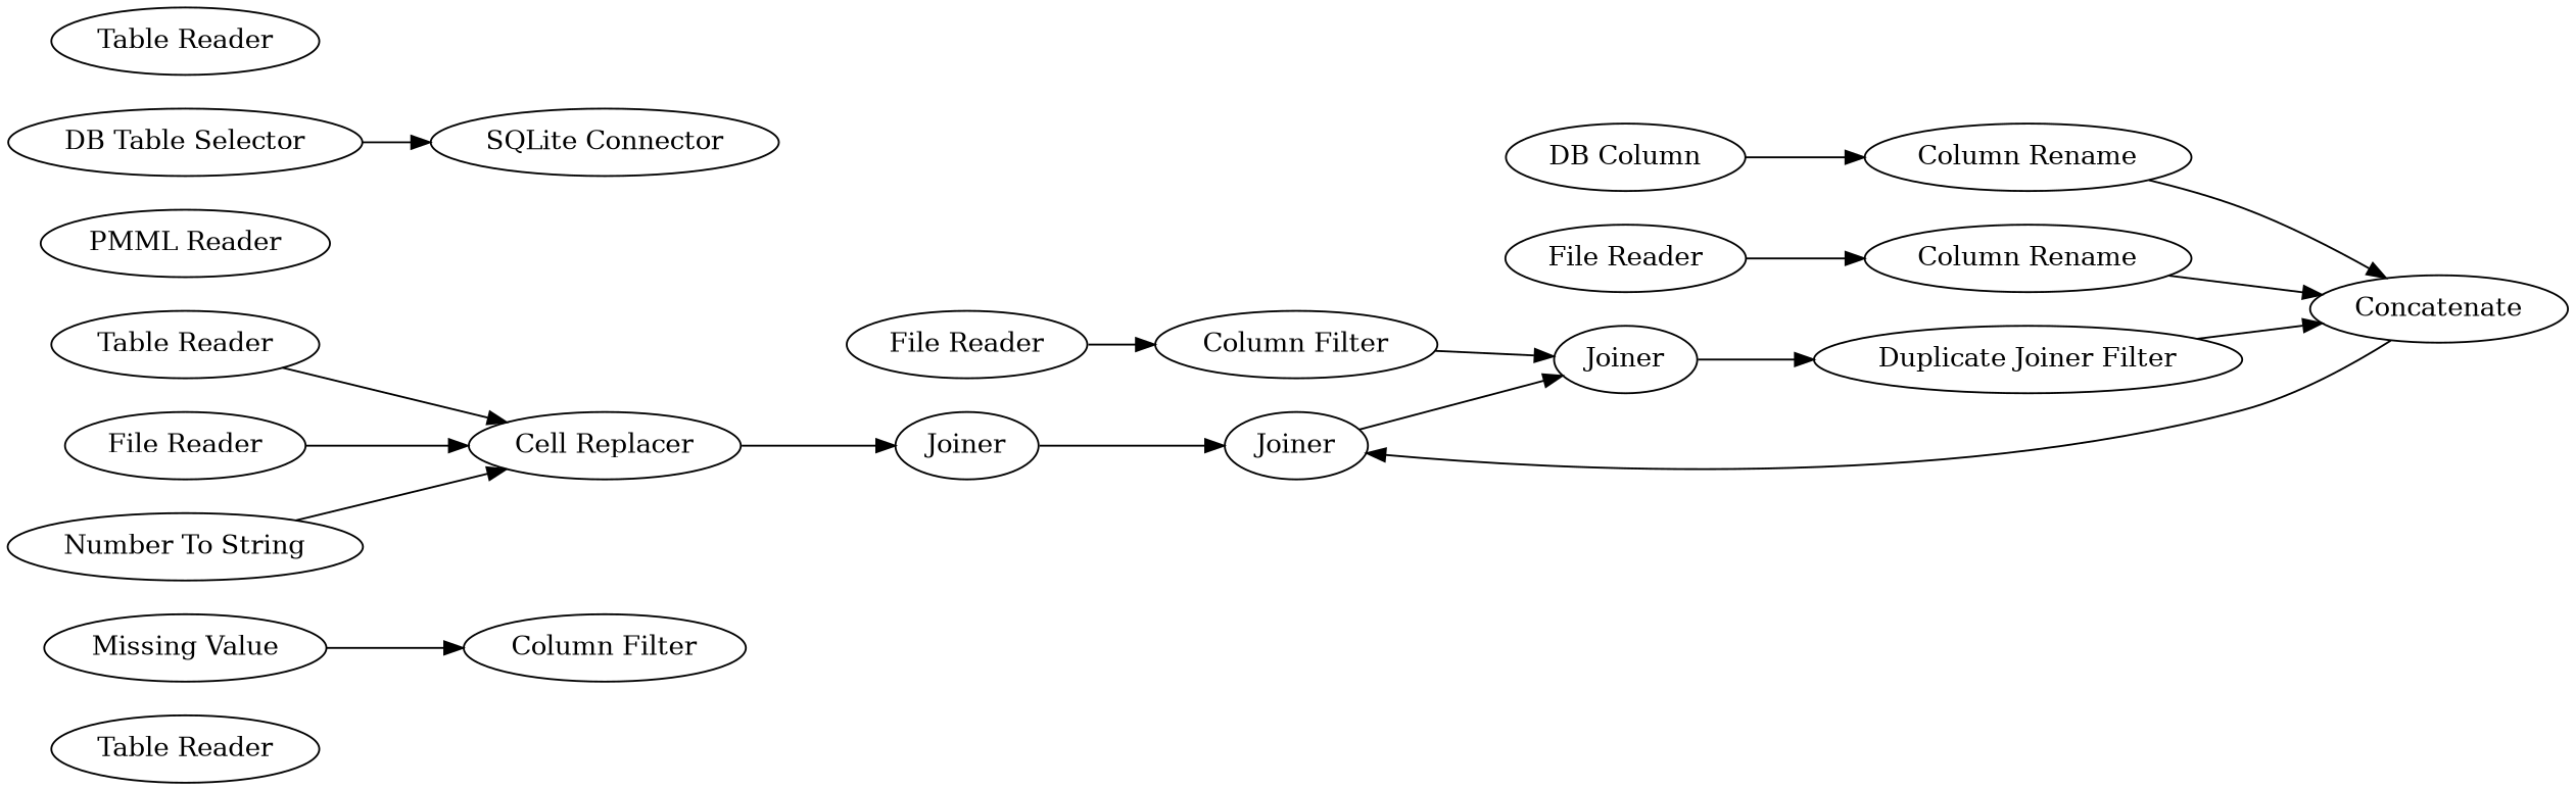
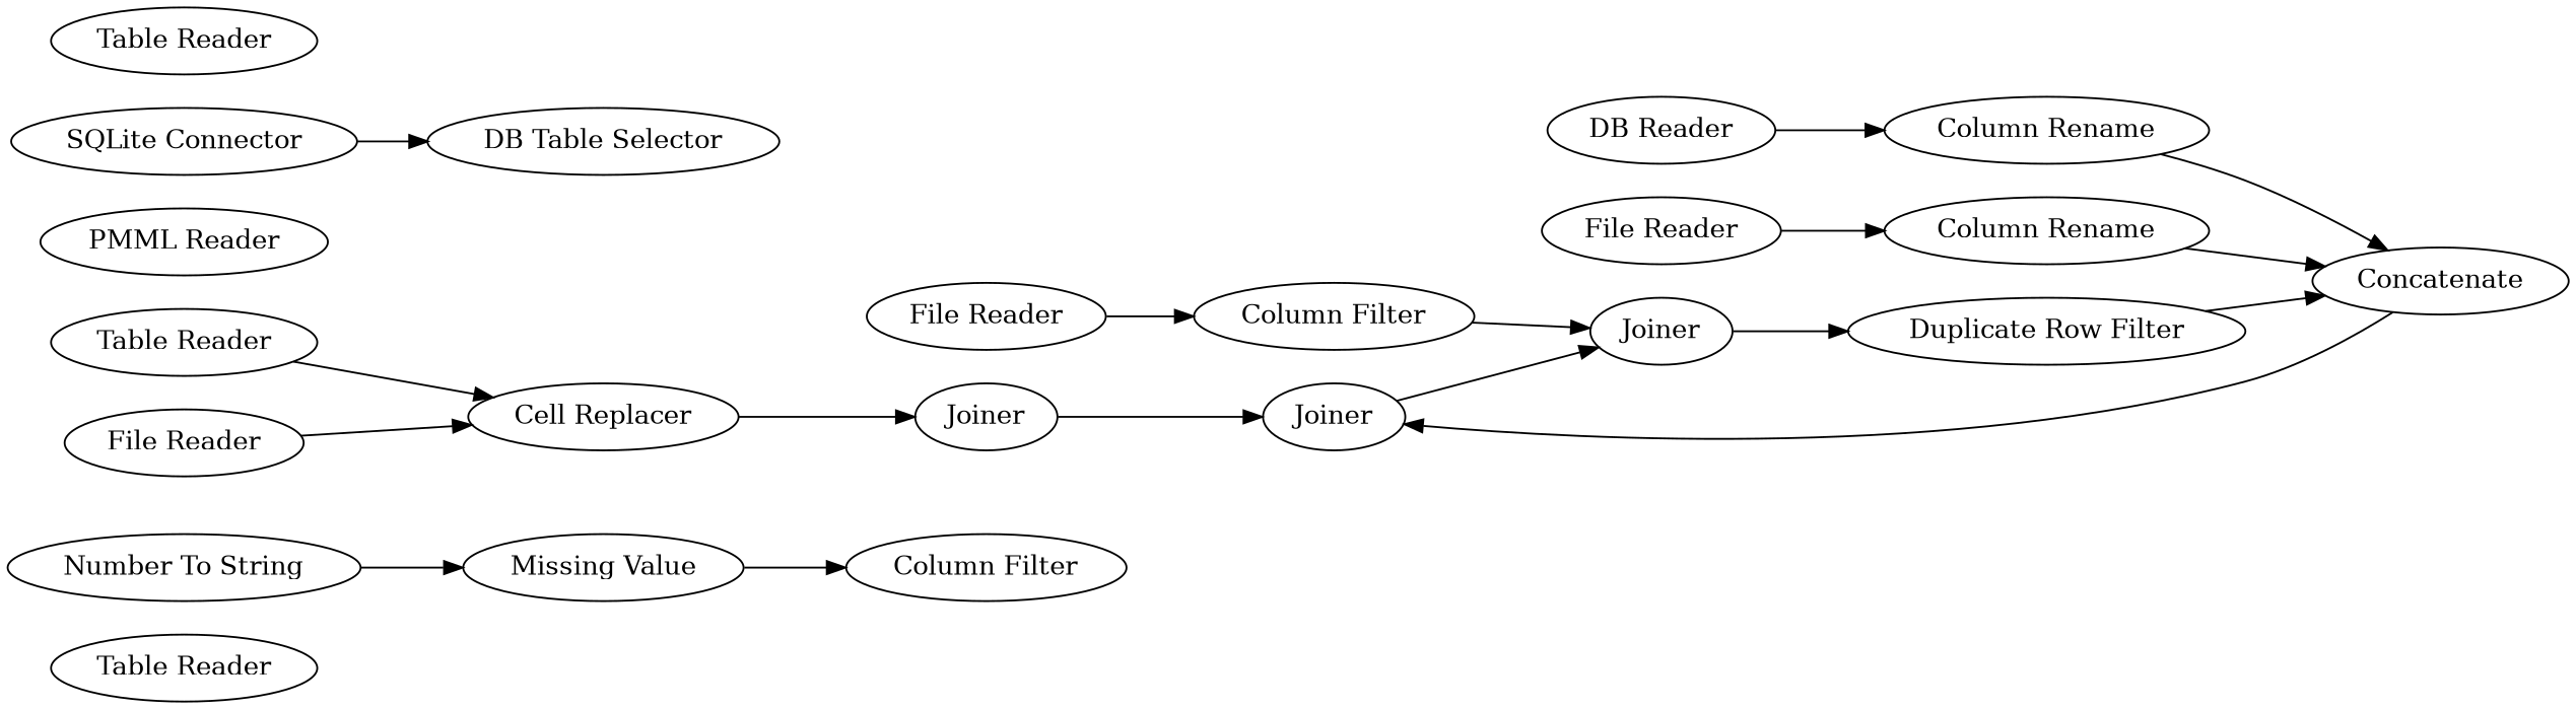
  digraph {
    rankdir=LR
    n1 [label="Table Reader"]
    n2 [label="Column Filter"]
    n3 [label="Cell Replacer"]
    n4 [label=Joiner]
    n5 [label=Joiner]
    n6 [label=Concatenate]
    n7 [label=Joiner]
-   n8 [label="Duplicate Joiner Filter"]
+   n8 [label="Duplicate Row Filter"]
    n9 [label="Column Rename"]
    n10 [label="Column Filter"]
    n11 [label="Column Rename"]
    n12 [label="File Reader"]
    n13 [label="Table Reader"]
    n14 [label="File Reader"]
    n15 [label="File Reader"]
    n16 [label="Missing Value"]
    n17 [label="PMML Reader"]
    n18 [label="SQLite Connector"]
    n19 [label="DB Table Selector"]
-   n20 [label="DB Column"]
+   n20 [label="DB Reader"]
    n21 [label="Number To String"]
    n22 [label="Table Reader"]
    n3 -> n4
    n4 -> n5
    n5 -> n7
    n6 -> n5
    n7 -> n8
    n8 -> n6
    n9 -> n6
    n10 -> n7
    n11 -> n6
    n12 -> n10
    n13 -> n3
    n14 -> n3
    n15 -> n11
    n16 -> n2
-   n19 -> n18
+   n18 -> n19
    n20 -> n9
-   n21 -> n3
+   n21 -> n16
  }
